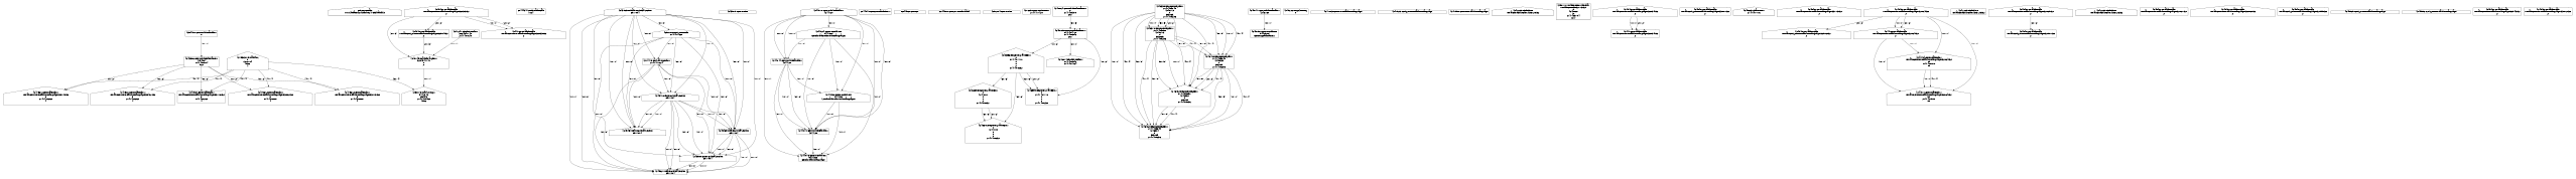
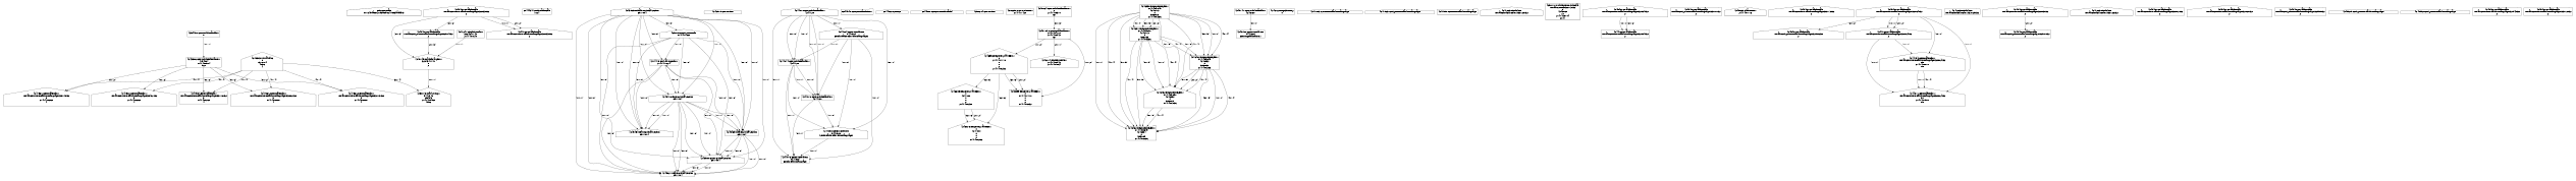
  digraph {
    node [shape=house]
    n1 [label="6850628.main\n001c49dae8d21b398b9247593baddf73"]
    n2 [label="4254480.GetModuleHandleW\n0" shape=folder]
    n3 [label="4243306.GetModuleFileNameW\n4194304\n2147408904\n522" shape=folder]
    n4 [label="4247567.GetLocaleInfoW\nretval_GetUserDefaultUILanguage_33113_32\n3\n2147408268\n4"]
    n5 [label="4247567.GetLocaleInfoW\nretval_GetUserDefaultUILanguage_33461_32\n3\n2147408268\n4"]
    n6 [label="4247567.GetLocaleInfoW\nretval_GetUserDefaultUILanguage_33882_32\n3\n2147408268\n4"]
    n7 [label="4247567.GetLocaleInfoW\nretval_GetUserDefaultUILanguage_33115_32\n3\n2147408268\n4"]
    n8 [label="4247567.GetLocaleInfoW\nretval_GetUserDefaultUILanguage_33116_32\n3\n2147408268\n4" shape=folder]
    n9 [label="6844434.SetThreadLocale\n1024" shape=folder]
    n10 [label="4243965.InitializeCriticalSection\n6917004"]
    n11 [label="4250188.GetSystemInfo\n2147417660"]
    n12 [label="4214413.GetStartupInfoW\n2147417624" shape=folder]
    n13 [label="4245418.EnterCriticalSection\n6917004"]
    n14 [label="4245469.LeaveCriticalSection\n6917004" shape=folder]
    n15 [label="4245580.EnterCriticalSection\n6917004"]
    n16 [label="4245621.LeaveCriticalSection\n6917004" shape=folder]
    n17 [label="4245454.LeaveCriticalSection\n6917004"]
    n18 [label="4243979.GetVersion\n"]
    n19 [label="4244018.GetModuleHandleW\n4244120"]
    n20 [label="4244024.GetProcAddress\n9441320\nGetThreadPreferredUILanguages"]
    n21 [label="4244044.GetModuleHandleW\n4244120" shape=folder]
    n22 [label="4244050.GetProcAddress\n9441320\nSetThreadPreferredUILanguages"]
    n23 [label="4244070.GetModuleHandleW\n4244120" shape=folder]
    n24 [label="4244076.GetProcAddress\n9441320\nGetThreadUILanguage" shape=folder]
    n25 [label="6844540.GetCommandLineW\n" shape=folder]
    n26 [label="6844560.GetACP\n"]
    n27 [label="6844580.GetCurrentThreadId\n"]
    n28 [label="4250204.GetVersion\n"]
    n29 [label="4276690.GetVersionExW\n2147417420" shape=folder]
    n30 [label="4248064.GetModuleFileNameW\n0\n2147408370\n261" shape=folder]
    n31 [label="4245785.GetLongPathNameW\n2147407710\n2147406542\n261" shape=folder]
    n32 [label="4246556.RegQueryValueExW\n0\n2147407710\n0\n0\n0\n2147408232"]
    n33 [label="4246014.FindFirstFileW\n2147406542\n2147407064"]
    n34 [label="4246599.RegQueryValueExW\n0\n2147407710\n0\n0\n0\n2147408232" shape=folder]
    n35 [label="4215383.VirtualAlloc\n0\n1310704\n4096\n4"]
    n36 [label="4250073.LoadStringW\n9441340\n65485\n2147409468\n4096"]
    n37 [label="4246338.RegOpenKeyExW\n2147483649\n4246772\n0\n983065\n2147408236" shape=folder]
    n38 [label="4246372.RegOpenKeyExW\n2147483650\n4246772\n0\n983065\n2147408236" shape=folder]
    n39 [label="4246402.RegOpenKeyExW\n2147483649\n4246832\n0\n983065\n2147408236" shape=folder]
    n40 [label="4246432.RegOpenKeyExW\n2147483650\n4246832\n0\n983065\n2147408236"]
    n41 [label="4246462.RegOpenKeyExW\n2147483649\n4246884\n0\n983065\n2147408236" shape=folder]
    n42 [label="4245741.GetModuleHandleW\n4246160" shape=folder]
    n43 [label="4245758.GetProcAddress\n9441320\nGetLongPathNameW" shape=folder]
    n44 [label="4246635.RegQueryValueExW\n0\n4247000\n0\n0\n0\n2147408232"]
    n45 [label="4246676.RegQueryValueExW\n0\n4247000\n0\n0\n0\n2147408232"]
    n46 [label="4246722.RegCloseKey\n0" shape=folder]
    n47 [label="4247883.GetUserDefaultUILanguage\n"]
    n48 [label="4245487.IsValidLocale\nretval_GetUserDefaultUILanguage_32833_32\n2"]
    n49 [label="4245487.IsValidLocale\nretval_GetSystemDefaultUILanguage_32904_32\n2" shape=folder]
    n50 [label="4248145.LoadLibraryExW\n3224341740\n0\n2"]
    n51 [label="4244766.IsValidLocale\nretval_GetUserDefaultUILanguage_32833_32\n2"]
    n52 [label="4247923.GetSystemDefaultUILanguage\n"]
    n53 [label="4247558.GetUserDefaultUILanguage\n" shape=folder]
    n54 [label="4247247.FindFirstFileW\n3224341740\n2147407640" shape=folder]
    n55 [label="4247263.FindClose\nretval_FindFirstFileW_33128_32"]
    n56 [label="4250171.MultiByteToWideChar\nretval_GetACP_32773_32\n0\n4243868\n10\n2147403704\n2047" shape=folder]
    n57 [label="4245487.IsValidLocale\nretval_GetUserDefaultUILanguage_32834_32\n2"]
    n58 [label="4244766.IsValidLocale\nretval_GetUserDefaultUILanguage_32834_32\n2" shape=folder]
    n59 [label="4245487.IsValidLocale\nretval_GetSystemDefaultUILanguage_33001_32\n2" shape=folder]
    n60 [label="4245683.CharNextW\n2147407716"]
    n61 [label="4245487.IsValidLocale\nretval_GetUserDefaultUILanguage_33713_32\n2"]
    n62 [label="4245487.IsValidLocale\nretval_GetUserDefaultUILanguage_32864_32\n2"]
    n63 [label="4245487.IsValidLocale\nretval_GetSystemDefaultUILanguage_32906_32\n2"]
    n64 [label="4244766.IsValidLocale\nretval_GetUserDefaultUILanguage_32864_32\n2"]
    n65 [label="4244794.GetLocaleInfoW\nretval_GetUserDefaultUILanguage_32864_32\n89\n2147408070\n85"]
    n66 [label="4244811.GetLocaleInfoW\nretval_GetUserDefaultUILanguage_32864_32\n90\n2147407900\n85"]
    n67 [label="4247263.FindClose\nretval_FindFirstFileW_33125_32" shape=folder]
    n68 [label="4245487.IsValidLocale\nretval_GetUserDefaultUILanguage_32865_32\n2"]
    n69 [label="4245487.IsValidLocale\nretval_GetSystemDefaultUILanguage_32907_32\n2" shape=folder]
    n70 [label="4247263.FindClose\nretval_FindFirstFileW_33126_32"]
    n71 [label="4245487.IsValidLocale\nretval_GetUserDefaultUILanguage_32867_32\n2" shape=folder]
    n72 [label="4245487.IsValidLocale\nretval_GetUserDefaultUILanguage_32868_32\n2"]
    n73 [label="4245487.IsValidLocale\nretval_GetSystemDefaultUILanguage_32955_32\n2" shape=folder]
    n74 [label="4245525.GetSystemDefaultUILanguage\n"]
    n75 [label="4245552.GetSystemDefaultUILanguage\n"]
    n76 [label="4245487.IsValidLocale\nretval_GetUserDefaultUILanguage_32943_32\n2" shape=folder]
    n77 [label="4245487.IsValidLocale\nretval_GetUserDefaultUILanguage_33012_32\n2" shape=folder]
    n2 -> n3 [label="(0-->1)"]
    n3 -> n4 [label="(0-->2)"]
    n3 -> n5 [label="(0-->2)"]
    n3 -> n6 [label="(0-->2)"]
    n3 -> n7 [label="(0-->2)"]
    n3 -> n8 [label="(0-->2)"]
    n10 -> n11 [label="(0-->0)"]
    n10 -> n12 [label="(0-->0)"]
    n10 -> n13 [label="(1-->1)"]
    n10 -> n13 [label="(0-->0)"]
    n10 -> n14 [label="(1-->1)"]
    n10 -> n14 [label="(0-->0)"]
    n10 -> n15 [label="(1-->1)"]
    n10 -> n15 [label="(0-->0)"]
    n10 -> n16 [label="(1-->1)"]
    n10 -> n16 [label="(0-->0)"]
    n10 -> n17 [label="(1-->1)"]
    n10 -> n17 [label="(0-->0)"]
    n11 -> n12 [label="(0-->0)"]
    n11 -> n13 [label="(0-->0)"]
    n11 -> n14 [label="(0-->0)"]
    n11 -> n15 [label="(0-->0)"]
    n11 -> n16 [label="(0-->0)"]
    n11 -> n17 [label="(0-->0)"]
    n12 -> n13 [label="(0-->0)"]
    n12 -> n15 [label="(0-->0)"]
    n12 -> n16 [label="(0-->0)"]
    n12 -> n17 [label="(0-->0)"]
    n13 -> n14 [label="(1-->1)"]
    n13 -> n14 [label="(0-->0)"]
    n13 -> n15 [label="(1-->1)"]
    n13 -> n15 [label="(0-->0)"]
    n13 -> n16 [label="(1-->1)"]
    n13 -> n16 [label="(0-->0)"]
    n13 -> n17 [label="(1-->1)"]
    n13 -> n17 [label="(0-->0)"]
    n14 -> n12 [label="(0-->0)"]
    n14 -> n15 [label="(1-->1)"]
    n14 -> n15 [label="(0-->0)"]
    n14 -> n16 [label="(1-->1)"]
    n14 -> n16 [label="(0-->0)"]
    n15 -> n16 [label="(1-->1)"]
    n15 -> n16 [label="(0-->0)"]
    n19 -> n20 [label="(0-->1)"]
    n19 -> n21 [label="(1-->1)"]
    n19 -> n21 [label="(0-->0)"]
    n19 -> n22 [label="(0-->1)"]
    n19 -> n23 [label="(1-->1)"]
    n19 -> n23 [label="(0-->0)"]
    n19 -> n24 [label="(0-->1)"]
    n20 -> n21 [label="(1-->0)"]
    n20 -> n22 [label="(1-->1)"]
    n20 -> n23 [label="(1-->0)"]
    n20 -> n24 [label="(1-->1)"]
    n21 -> n22 [label="(0-->1)"]
    n21 -> n23 [label="(1-->1)"]
    n21 -> n23 [label="(0-->0)"]
    n21 -> n24 [label="(0-->1)"]
-   n22 -> n23 [label="(1-->0)"]
+   n23 -> n22 [label="(1-->0)"]
    n22 -> n24 [label="(1-->1)"]
    n23 -> n24 [label="(0-->1)"]
    n30 -> n31 [label="(3-->3)"]
    n31 -> n32 [label="(1-->2)"]
    n31 -> n33 [label="(2-->1)"]
    n31 -> n34 [label="(1-->2)"]
    n32 -> n34 [label="(2-->2)"]
    n32 -> n34 [label="(6-->6)"]
    n32 -> n44 [label="(6-->6)"]
    n32 -> n45 [label="(6-->6)"]
    n35 -> n4 [label="(4-->4)"]
    n35 -> n5 [label="(4-->4)"]
    n35 -> n6 [label="(4-->4)"]
    n35 -> n7 [label="(4-->4)"]
    n35 -> n8 [label="(4-->4)"]
    n35 -> n36 [label="(3-->4)"]
    n37 -> n38 [label="(2-->2)"]
    n37 -> n38 [label="(4-->4)"]
    n37 -> n38 [label="(5-->5)"]
    n37 -> n39 [label="(1-->1)"]
    n37 -> n39 [label="(4-->4)"]
    n37 -> n39 [label="(5-->5)"]
    n37 -> n40 [label="(4-->4)"]
    n37 -> n40 [label="(5-->5)"]
    n37 -> n41 [label="(1-->1)"]
    n37 -> n41 [label="(4-->4)"]
    n37 -> n41 [label="(5-->5)"]
    n38 -> n39 [label="(4-->4)"]
    n38 -> n39 [label="(5-->5)"]
    n38 -> n40 [label="(1-->1)"]
    n38 -> n40 [label="(4-->4)"]
    n38 -> n40 [label="(5-->5)"]
    n38 -> n41 [label="(4-->4)"]
    n38 -> n41 [label="(5-->5)"]
    n39 -> n40 [label="(2-->2)"]
    n39 -> n40 [label="(4-->4)"]
    n39 -> n40 [label="(5-->5)"]
    n39 -> n41 [label="(1-->1)"]
    n39 -> n41 [label="(4-->4)"]
    n39 -> n41 [label="(5-->5)"]
    n40 -> n41 [label="(4-->4)"]
    n40 -> n41 [label="(5-->5)"]
    n42 -> n43 [label="(0-->1)"]
    n44 -> n45 [label="(2-->2)"]
    n44 -> n45 [label="(6-->6)"]
    n48 -> n49 [label="(2-->2)"]
    n48 -> n50 [label="(2-->3)"]
    n48 -> n51 [label="(1-->1)"]
    n48 -> n51 [label="(2-->2)"]
    n49 -> n50 [label="(2-->3)"]
    n50 -> n36 [label="(0-->1)"]
    n54 -> n50 [label="(1-->1)"]
    n57 -> n58 [label="(1-->1)"]
    n57 -> n58 [label="(2-->2)"]
    n62 -> n63 [label="(2-->2)"]
    n62 -> n64 [label="(1-->1)"]
    n62 -> n64 [label="(2-->2)"]
    n62 -> n65 [label="(1-->1)"]
    n62 -> n66 [label="(1-->1)"]
    n64 -> n65 [label="(1-->1)"]
    n64 -> n66 [label="(1-->1)"]
    n65 -> n66 [label="(1-->1)"]
    n65 -> n66 [label="(4-->4)"]
    n68 -> n69 [label="(2-->2)"]
  }
